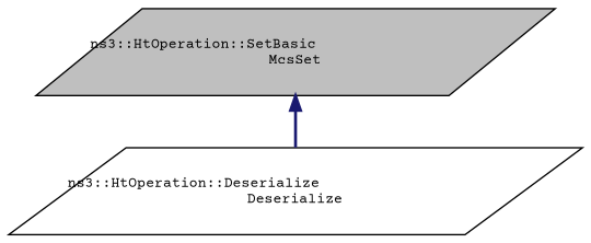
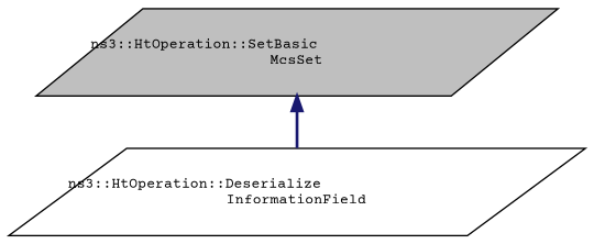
  digraph {
    rankdir=TB
    fontname="Courier Prime"
    node [color=black fontname="Courier Prime" fontsize=10 shape=parallelogram style=filled]
    n1 [fillcolor=grey75 fontcolor=black height=0.2 label="ns3::HtOperation::SetBasic\lMcsSet" width=0.4]
-   n2 [fillcolor=white height=0.2 label="ns3::HtOperation::Deserialize\lDeserialize" width=0.4]
+   n2 [fillcolor=white height=0.2 label="ns3::HtOperation::Deserialize\lInformationField" width=0.4]
    n1 -> n2 [color=midnightblue dir=back fontname="Courier Prime" fontsize=10 labelfontname=Helvetica labelfontsize=10 style=bold]
  }
